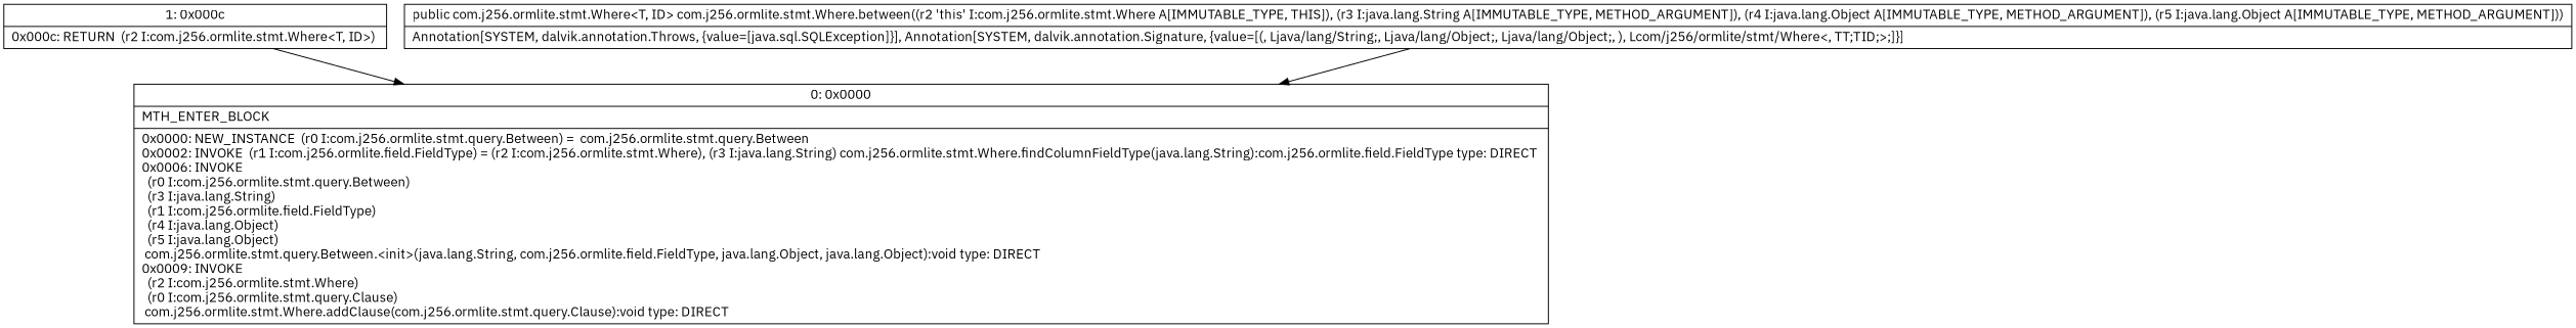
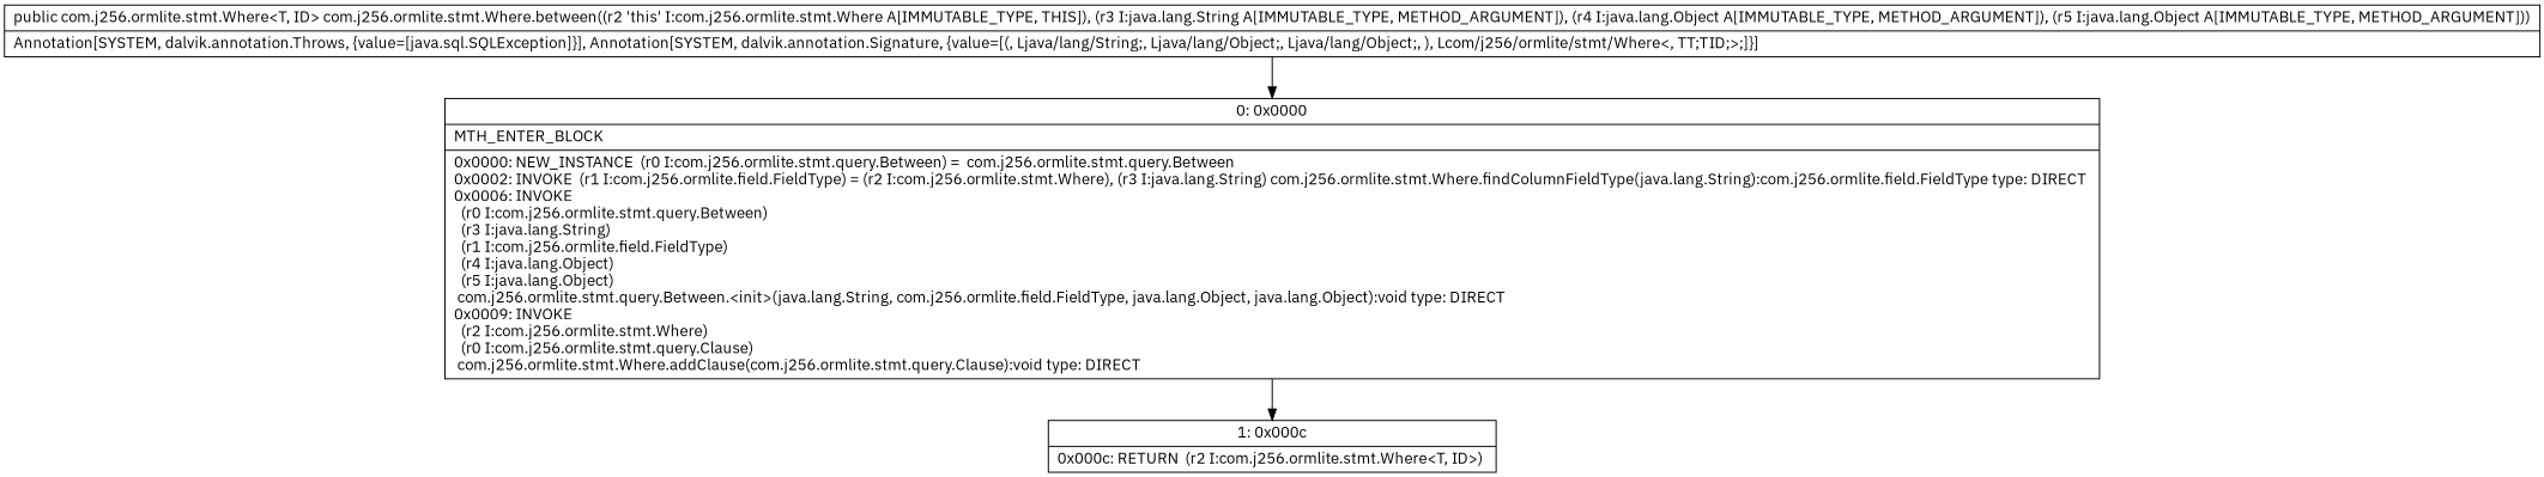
  digraph {
    fontname="IBM Plex Sans"
    node [shape=record fontname="IBM Plex Sans"]
    edge [fontname="IBM Plex Sans"]
    n1 [label="{0\:\ 0x0000|MTH_ENTER_BLOCK\l|0x0000: NEW_INSTANCE  (r0 I:com.j256.ormlite.stmt.query.Between) =  com.j256.ormlite.stmt.query.Between \l0x0002: INVOKE  (r1 I:com.j256.ormlite.field.FieldType) = (r2 I:com.j256.ormlite.stmt.Where), (r3 I:java.lang.String) com.j256.ormlite.stmt.Where.findColumnFieldType(java.lang.String):com.j256.ormlite.field.FieldType type: DIRECT \l0x0006: INVOKE  \l  (r0 I:com.j256.ormlite.stmt.query.Between)\l  (r3 I:java.lang.String)\l  (r1 I:com.j256.ormlite.field.FieldType)\l  (r4 I:java.lang.Object)\l  (r5 I:java.lang.Object)\l com.j256.ormlite.stmt.query.Between.\<init\>(java.lang.String, com.j256.ormlite.field.FieldType, java.lang.Object, java.lang.Object):void type: DIRECT \l0x0009: INVOKE  \l  (r2 I:com.j256.ormlite.stmt.Where)\l  (r0 I:com.j256.ormlite.stmt.query.Clause)\l com.j256.ormlite.stmt.Where.addClause(com.j256.ormlite.stmt.query.Clause):void type: DIRECT \l}"]
    n2 [label="{1\:\ 0x000c|0x000c: RETURN  (r2 I:com.j256.ormlite.stmt.Where\<T, ID\>) \l}"]
    n3 [label="{public com.j256.ormlite.stmt.Where\<T, ID\> com.j256.ormlite.stmt.Where.between((r2 'this' I:com.j256.ormlite.stmt.Where A[IMMUTABLE_TYPE, THIS]), (r3 I:java.lang.String A[IMMUTABLE_TYPE, METHOD_ARGUMENT]), (r4 I:java.lang.Object A[IMMUTABLE_TYPE, METHOD_ARGUMENT]), (r5 I:java.lang.Object A[IMMUTABLE_TYPE, METHOD_ARGUMENT]))  | Annotation[SYSTEM, dalvik.annotation.Throws, \{value=[java.sql.SQLException]\}], Annotation[SYSTEM, dalvik.annotation.Signature, \{value=[(, Ljava\/lang\/String;, Ljava\/lang\/Object;, Ljava\/lang\/Object;, ), Lcom\/j256\/ormlite\/stmt\/Where\<, TT;TID;\>;]\}]\l}"]
-   n2 -> n1
+   n1 -> n2
    n3 -> n1
  }
